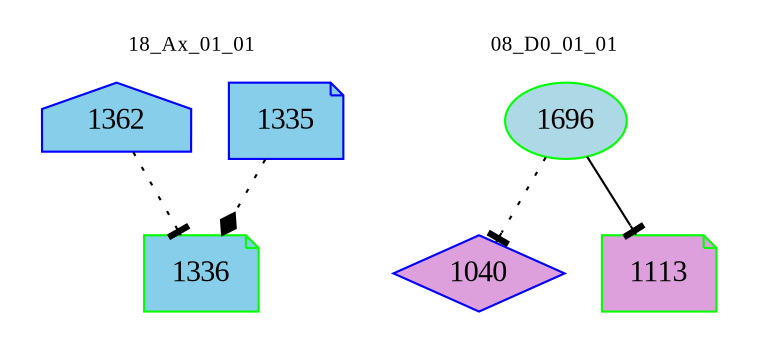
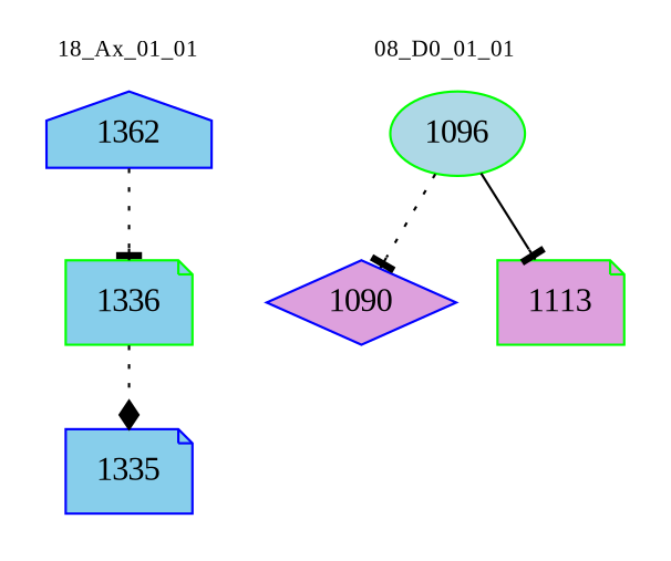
  digraph {
    fontname="Liberation Serif"
    node [color=green fillcolor=skyblue fontname="Liberation Serif" shape=note style=filled]
    edge [arrowhead=tee color=black fontname="Liberation Serif" style=dotted]
    n1 [label=1336]
    n2 [color=blue label=1335]
    n3 [color=blue label=1362 shape=house]
-   n4 [fillcolor=lightblue label=1696 shape=ellipse]
-   n5 [color=blue fillcolor=plum label=1040 shape=diamond]
+   n4 [fillcolor=lightblue label=1096 shape=ellipse]
+   n5 [color=blue fillcolor=plum label=1090 shape=diamond]
    n6 [fillcolor=plum label=1113]
    subgraph cluster_1 {
      color=white
      fontsize=10
      label="18_Ax_01_01"
      n1
      n2
      n3
    }
    subgraph cluster_2 {
      color=white
      fontsize=10
      label="08_D0_01_01"
      n4
      n5
      n6
    }
-   n2 -> n1 [arrowhead=diamond]
+   n1 -> n2 [arrowhead=diamond]
    n3 -> n1
    n4 -> n5
    n4 -> n6 [style=solid]
  }
